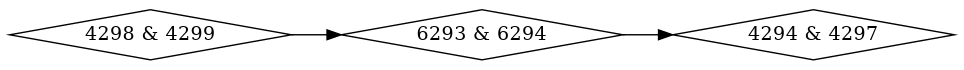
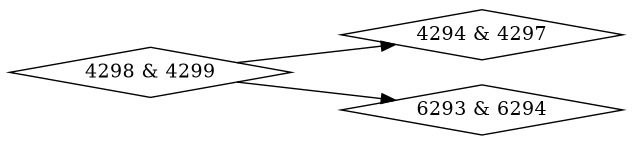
  digraph {
    rankdir=LR
    node [shape=diamond]
    n1 [label="4294 & 4297"]
    n2 [label="4298 & 4299"]
    n3 [label="6293 & 6294"]
-   n3 -> n1
+   n2 -> n1
    n2 -> n3
  }
